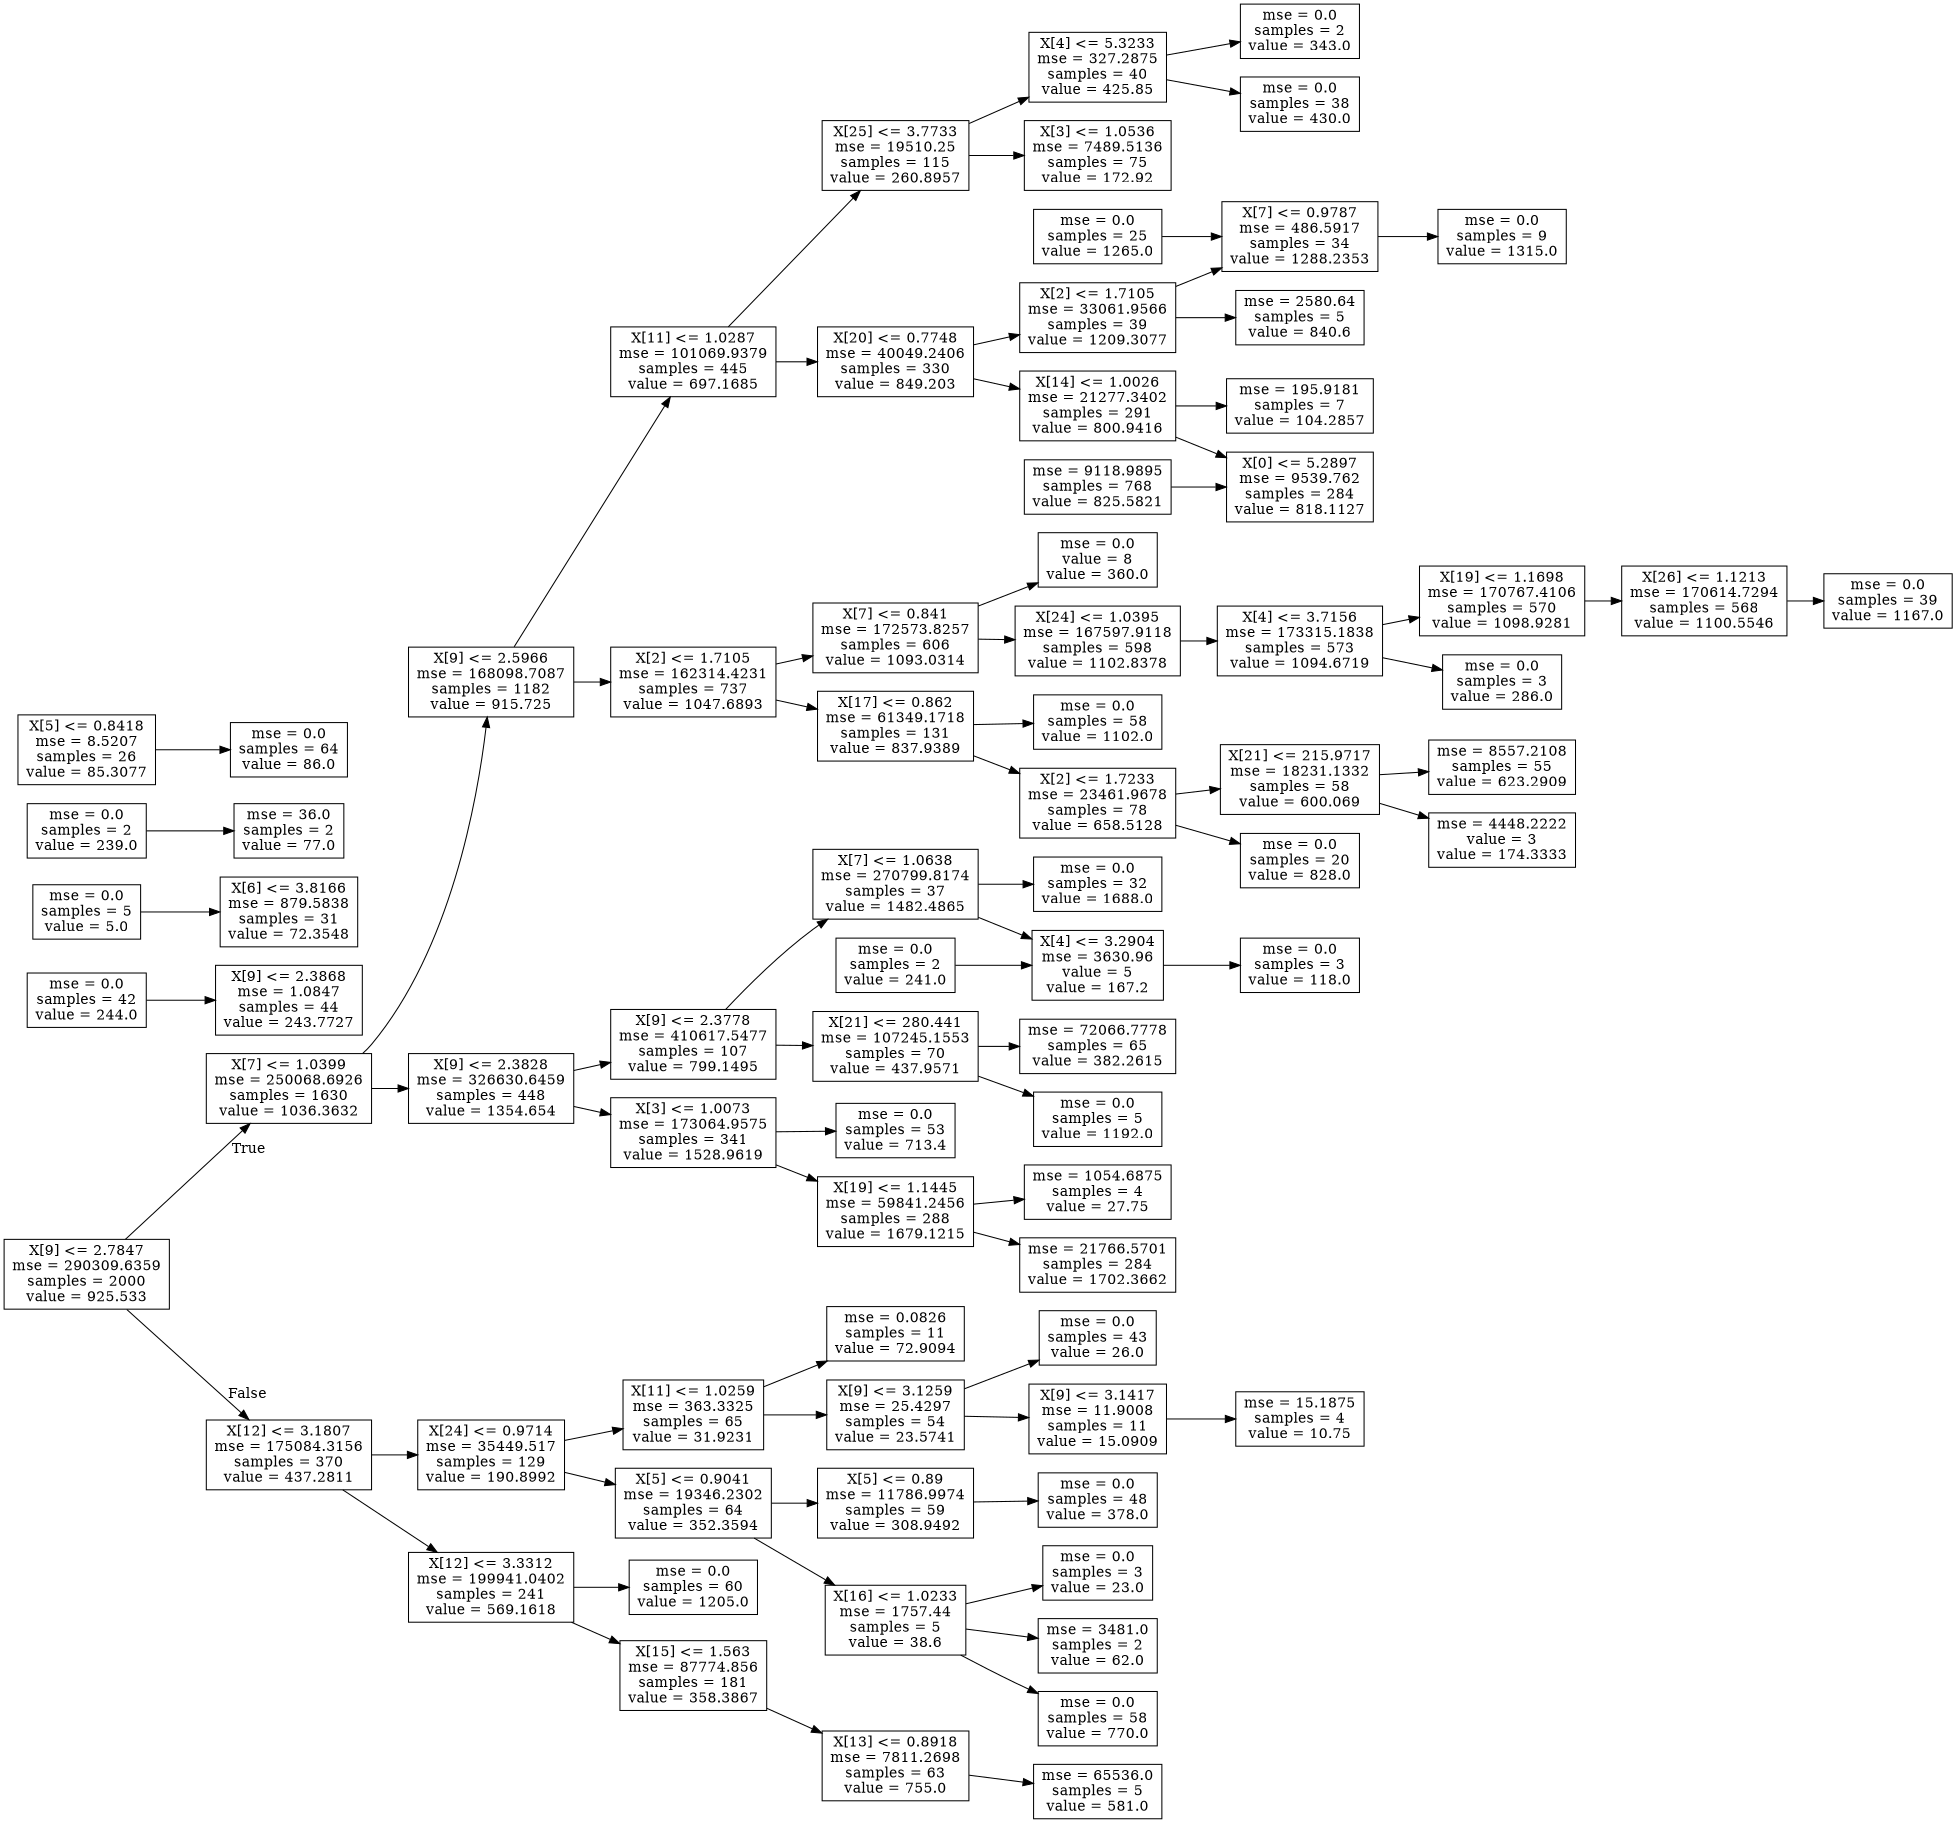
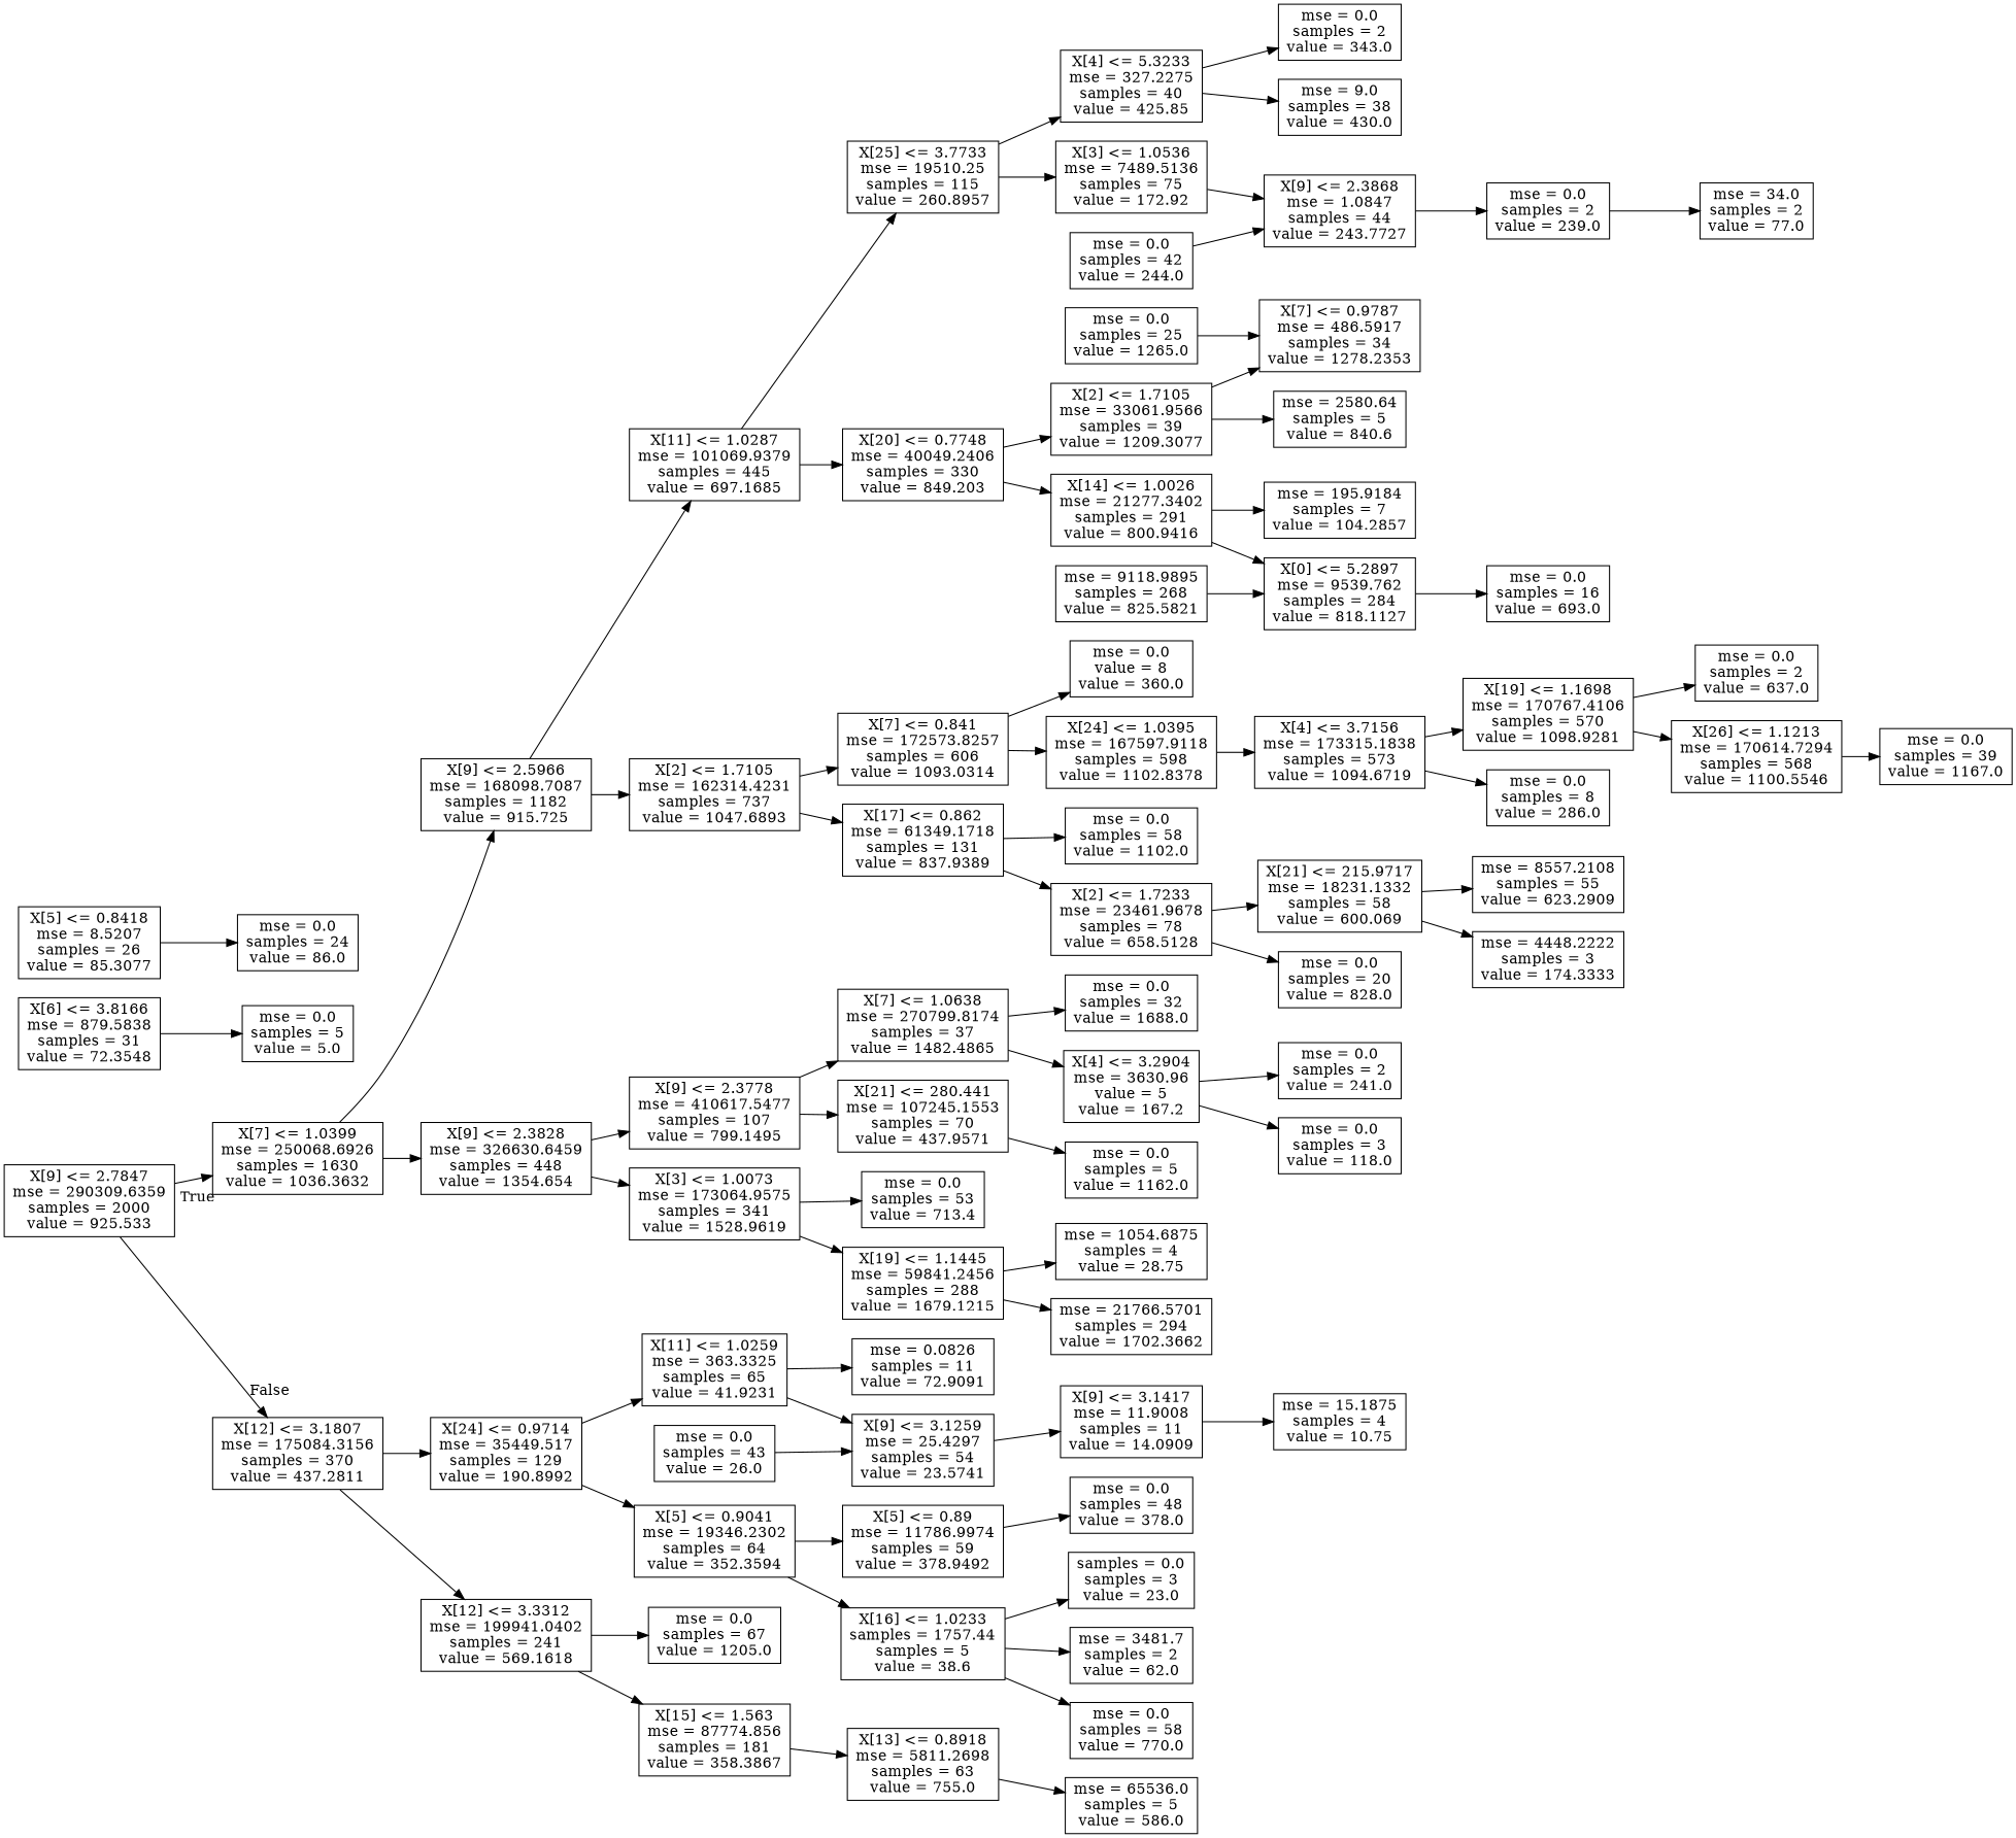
  digraph {
    rankdir=LR
    node [shape=box]
    n1 [label="X[9] <= 2.7847\nmse = 290309.6359\nsamples = 2000\nvalue = 925.533"]
    n2 [label="X[7] <= 1.0399\nmse = 250068.6926\nsamples = 1630\nvalue = 1036.3632"]
    n3 [label="X[12] <= 3.1807\nmse = 175084.3156\nsamples = 370\nvalue = 437.2811"]
    n4 [label="X[9] <= 2.5966\nmse = 168098.7087\nsamples = 1182\nvalue = 915.725"]
    n5 [label="X[9] <= 2.3828\nmse = 326630.6459\nsamples = 448\nvalue = 1354.654"]
    n6 [label="X[24] <= 0.9714\nmse = 35449.517\nsamples = 129\nvalue = 190.8992"]
    n7 [label="X[12] <= 3.3312\nmse = 199941.0402\nsamples = 241\nvalue = 569.1618"]
    n8 [label="X[11] <= 1.0287\nmse = 101069.9379\nsamples = 445\nvalue = 697.1685"]
    n9 [label="X[2] <= 1.7105\nmse = 162314.4231\nsamples = 737\nvalue = 1047.6893"]
    n10 [label="X[9] <= 2.3778\nmse = 410617.5477\nsamples = 107\nvalue = 799.1495"]
    n11 [label="X[3] <= 1.0073\nmse = 173064.9575\nsamples = 341\nvalue = 1528.9619"]
    n12 [label="X[25] <= 3.7733\nmse = 19510.25\nsamples = 115\nvalue = 260.8957"]
    n13 [label="X[20] <= 0.7748\nmse = 40049.2406\nsamples = 330\nvalue = 849.203"]
    n14 [label="X[7] <= 0.841\nmse = 172573.8257\nsamples = 606\nvalue = 1093.0314"]
    n15 [label="X[17] <= 0.862\nmse = 61349.1718\nsamples = 131\nvalue = 837.9389"]
-   n16 [label="X[4] <= 5.3233\nmse = 327.2875\nsamples = 40\nvalue = 425.85"]
+   n16 [label="X[4] <= 5.3233\nmse = 327.2275\nsamples = 40\nvalue = 425.85"]
    n17 [label="X[3] <= 1.0536\nmse = 7489.5136\nsamples = 75\nvalue = 172.92"]
    n18 [label="X[2] <= 1.7105\nmse = 33061.9566\nsamples = 39\nvalue = 1209.3077"]
    n19 [label="X[14] <= 1.0026\nmse = 21277.3402\nsamples = 291\nvalue = 800.9416"]
    n20 [label="mse = 0.0\nsamples = 2\nvalue = 343.0"]
-   n21 [label="mse = 0.0\nsamples = 38\nvalue = 430.0"]
+   n21 [label="mse = 9.0\nsamples = 38\nvalue = 430.0"]
    n22 [label="X[9] <= 2.3868\nmse = 1.0847\nsamples = 44\nvalue = 243.7727"]
    n23 [label="X[6] <= 3.8166\nmse = 879.5838\nsamples = 31\nvalue = 72.3548"]
    n24 [label="mse = 0.0\nsamples = 5\nvalue = 5.0"]
    n25 [label="mse = 0.0\nsamples = 2\nvalue = 239.0"]
    n26 [label="X[5] <= 0.8418\nmse = 8.5207\nsamples = 26\nvalue = 85.3077"]
-   n27 [label="mse = 0.0\nsamples = 64\nvalue = 86.0"]
-   n28 [label="mse = 36.0\nsamples = 2\nvalue = 77.0"]
+   n27 [label="mse = 0.0\nsamples = 24\nvalue = 86.0"]
+   n28 [label="mse = 34.0\nsamples = 2\nvalue = 77.0"]
    n29 [label="mse = 0.0\nsamples = 42\nvalue = 244.0"]
-   n30 [label="X[7] <= 0.9787\nmse = 486.5917\nsamples = 34\nvalue = 1288.2353"]
+   n30 [label="X[7] <= 0.9787\nmse = 486.5917\nsamples = 34\nvalue = 1278.2353"]
    n31 [label="mse = 2580.64\nsamples = 5\nvalue = 840.6"]
-   n32 [label="mse = 195.9181\nsamples = 7\nvalue = 104.2857"]
+   n32 [label="mse = 195.9184\nsamples = 7\nvalue = 104.2857"]
    n33 [label="X[0] <= 5.2897\nmse = 9539.762\nsamples = 284\nvalue = 818.1127"]
-   n34 [label="mse = 0.0\nsamples = 9\nvalue = 1315.0"]
    n35 [label="mse = 0.0\nsamples = 25\nvalue = 1265.0"]
-   n37 [label="mse = 9118.9895\nsamples = 768\nvalue = 825.5821"]
+   n36 [label="mse = 0.0\nsamples = 16\nvalue = 693.0"]
+   n37 [label="mse = 9118.9895\nsamples = 268\nvalue = 825.5821"]
    n38 [label="mse = 0.0\nvalue = 8\nvalue = 360.0"]
    n39 [label="X[24] <= 1.0395\nmse = 167597.9118\nsamples = 598\nvalue = 1102.8378"]
    n40 [label="mse = 0.0\nsamples = 58\nvalue = 1102.0"]
    n41 [label="X[2] <= 1.7233\nmse = 23461.9678\nsamples = 78\nvalue = 658.5128"]
    n42 [label="X[4] <= 3.7156\nmse = 173315.1838\nsamples = 573\nvalue = 1094.6719"]
    n43 [label="X[19] <= 1.1698\nmse = 170767.4106\nsamples = 570\nvalue = 1098.9281"]
-   n44 [label="mse = 0.0\nsamples = 3\nvalue = 286.0"]
+   n44 [label="mse = 0.0\nsamples = 8\nvalue = 286.0"]
+   n45 [label="mse = 0.0\nsamples = 2\nvalue = 637.0"]
    n46 [label="X[26] <= 1.1213\nmse = 170614.7294\nsamples = 568\nvalue = 1100.5546"]
    n47 [label="mse = 0.0\nsamples = 39\nvalue = 1167.0"]
    n48 [label="X[21] <= 215.9717\nmse = 18231.1332\nsamples = 58\nvalue = 600.069"]
    n49 [label="mse = 0.0\nsamples = 20\nvalue = 828.0"]
    n50 [label="mse = 8557.2108\nsamples = 55\nvalue = 623.2909"]
-   n51 [label="mse = 4448.2222\nvalue = 3\nvalue = 174.3333"]
+   n51 [label="mse = 4448.2222\nsamples = 3\nvalue = 174.3333"]
    n52 [label="X[7] <= 1.0638\nmse = 270799.8174\nsamples = 37\nvalue = 1482.4865"]
    n53 [label="X[21] <= 280.441\nmse = 107245.1553\nsamples = 70\nvalue = 437.9571"]
    n54 [label="mse = 0.0\nsamples = 53\nvalue = 713.4"]
    n55 [label="X[19] <= 1.1445\nmse = 59841.2456\nsamples = 288\nvalue = 1679.1215"]
    n56 [label="mse = 0.0\nsamples = 32\nvalue = 1688.0"]
    n57 [label="X[4] <= 3.2904\nmse = 3630.96\nvalue = 5\nvalue = 167.2"]
-   n58 [label="mse = 72066.7778\nsamples = 65\nvalue = 382.2615"]
-   n59 [label="mse = 0.0\nsamples = 5\nvalue = 1192.0"]
+   n59 [label="mse = 0.0\nsamples = 5\nvalue = 1162.0"]
    n60 [label="mse = 0.0\nsamples = 2\nvalue = 241.0"]
    n61 [label="mse = 0.0\nsamples = 3\nvalue = 118.0"]
-   n62 [label="mse = 1054.6875\nsamples = 4\nvalue = 27.75"]
-   n63 [label="mse = 21766.5701\nsamples = 284\nvalue = 1702.3662"]
-   n64 [label="X[11] <= 1.0259\nmse = 363.3325\nsamples = 65\nvalue = 31.9231"]
+   n62 [label="mse = 1054.6875\nsamples = 4\nvalue = 28.75"]
+   n63 [label="mse = 21766.5701\nsamples = 294\nvalue = 1702.3662"]
+   n64 [label="X[11] <= 1.0259\nmse = 363.3325\nsamples = 65\nvalue = 41.9231"]
    n65 [label="X[5] <= 0.9041\nmse = 19346.2302\nsamples = 64\nvalue = 352.3594"]
-   n66 [label="mse = 0.0\nsamples = 60\nvalue = 1205.0"]
+   n66 [label="mse = 0.0\nsamples = 67\nvalue = 1205.0"]
    n67 [label="X[15] <= 1.563\nmse = 87774.856\nsamples = 181\nvalue = 358.3867"]
-   n68 [label="mse = 0.0826\nsamples = 11\nvalue = 72.9094"]
+   n68 [label="mse = 0.0826\nsamples = 11\nvalue = 72.9091"]
    n69 [label="X[9] <= 3.1259\nmse = 25.4297\nsamples = 54\nvalue = 23.5741"]
-   n70 [label="X[5] <= 0.89\nmse = 11786.9974\nsamples = 59\nvalue = 308.9492"]
-   n71 [label="X[16] <= 1.0233\nmse = 1757.44\nsamples = 5\nvalue = 38.6"]
+   n70 [label="X[5] <= 0.89\nmse = 11786.9974\nsamples = 59\nvalue = 378.9492"]
+   n71 [label="X[16] <= 1.0233\nsamples = 1757.44\nsamples = 5\nvalue = 38.6"]
    n72 [label="mse = 0.0\nsamples = 43\nvalue = 26.0"]
-   n73 [label="X[9] <= 3.1417\nmse = 11.9008\nsamples = 11\nvalue = 15.0909"]
+   n73 [label="X[9] <= 3.1417\nmse = 11.9008\nsamples = 11\nvalue = 14.0909"]
    n74 [label="mse = 15.1875\nsamples = 4\nvalue = 10.75"]
    n75 [label="mse = 0.0\nsamples = 48\nvalue = 378.0"]
-   n76 [label="mse = 0.0\nsamples = 3\nvalue = 23.0"]
-   n77 [label="mse = 3481.0\nsamples = 2\nvalue = 62.0"]
+   n76 [label="samples = 0.0\nsamples = 3\nvalue = 23.0"]
+   n77 [label="mse = 3481.7\nsamples = 2\nvalue = 62.0"]
    n78 [label="mse = 0.0\nsamples = 58\nvalue = 770.0"]
-   n79 [label="X[13] <= 0.8918\nmse = 7811.2698\nsamples = 63\nvalue = 755.0"]
-   n80 [label="mse = 65536.0\nsamples = 5\nvalue = 581.0"]
+   n79 [label="X[13] <= 0.8918\nmse = 5811.2698\nsamples = 63\nvalue = 755.0"]
+   n80 [label="mse = 65536.0\nsamples = 5\nvalue = 586.0"]
    n1 -> n2 [headlabel=True labelangle=45 labeldistance=2.5]
    n1 -> n3 [headlabel=False labelangle=-45 labeldistance=2.5]
    n2 -> n4
    n2 -> n5
    n3 -> n6
    n3 -> n7
    n4 -> n8
    n4 -> n9
    n5 -> n10
    n5 -> n11
    n6 -> n64
    n6 -> n65
    n7 -> n66
    n7 -> n67
    n8 -> n12
    n8 -> n13
    n9 -> n14
    n9 -> n15
    n10 -> n52
    n10 -> n53
    n11 -> n54
    n11 -> n55
    n12 -> n16
    n12 -> n17
    n13 -> n18
    n13 -> n19
    n14 -> n38
    n14 -> n39
    n15 -> n40
    n15 -> n41
    n16 -> n20
    n16 -> n21
+   n17 -> n22
    n18 -> n30
    n18 -> n31
    n19 -> n32
    n19 -> n33
-   n24 -> n23
+   n22 -> n25
+   n23 -> n24
    n25 -> n28
    n26 -> n27
    n29 -> n22
-   n30 -> n34
+   n33 -> n36
    n35 -> n30
    n37 -> n33
    n39 -> n42
    n41 -> n48
    n41 -> n49
    n42 -> n43
    n42 -> n44
+   n43 -> n45
    n43 -> n46
    n46 -> n47
    n48 -> n50
    n48 -> n51
    n52 -> n56
    n52 -> n57
-   n53 -> n58
    n53 -> n59
    n55 -> n62
    n55 -> n63
-   n60 -> n57
+   n57 -> n60
    n57 -> n61
    n64 -> n68
    n64 -> n69
    n65 -> n70
    n65 -> n71
    n67 -> n79
-   n69 -> n72
+   n72 -> n69
    n69 -> n73
    n70 -> n75
    n71 -> n76
    n71 -> n77
    n71 -> n78
    n73 -> n74
    n79 -> n80
  }
